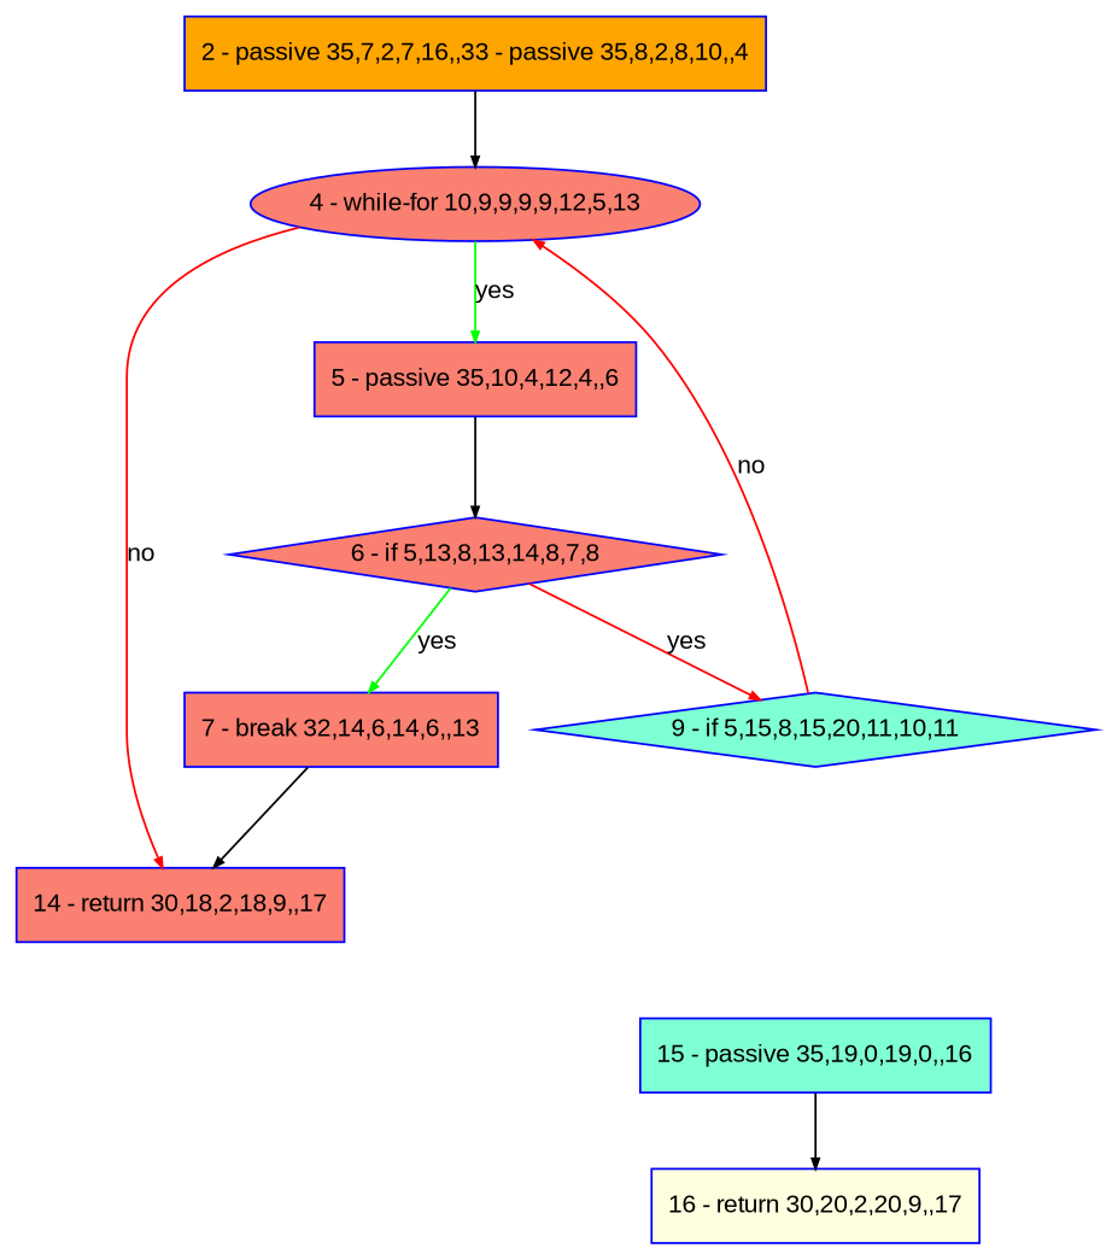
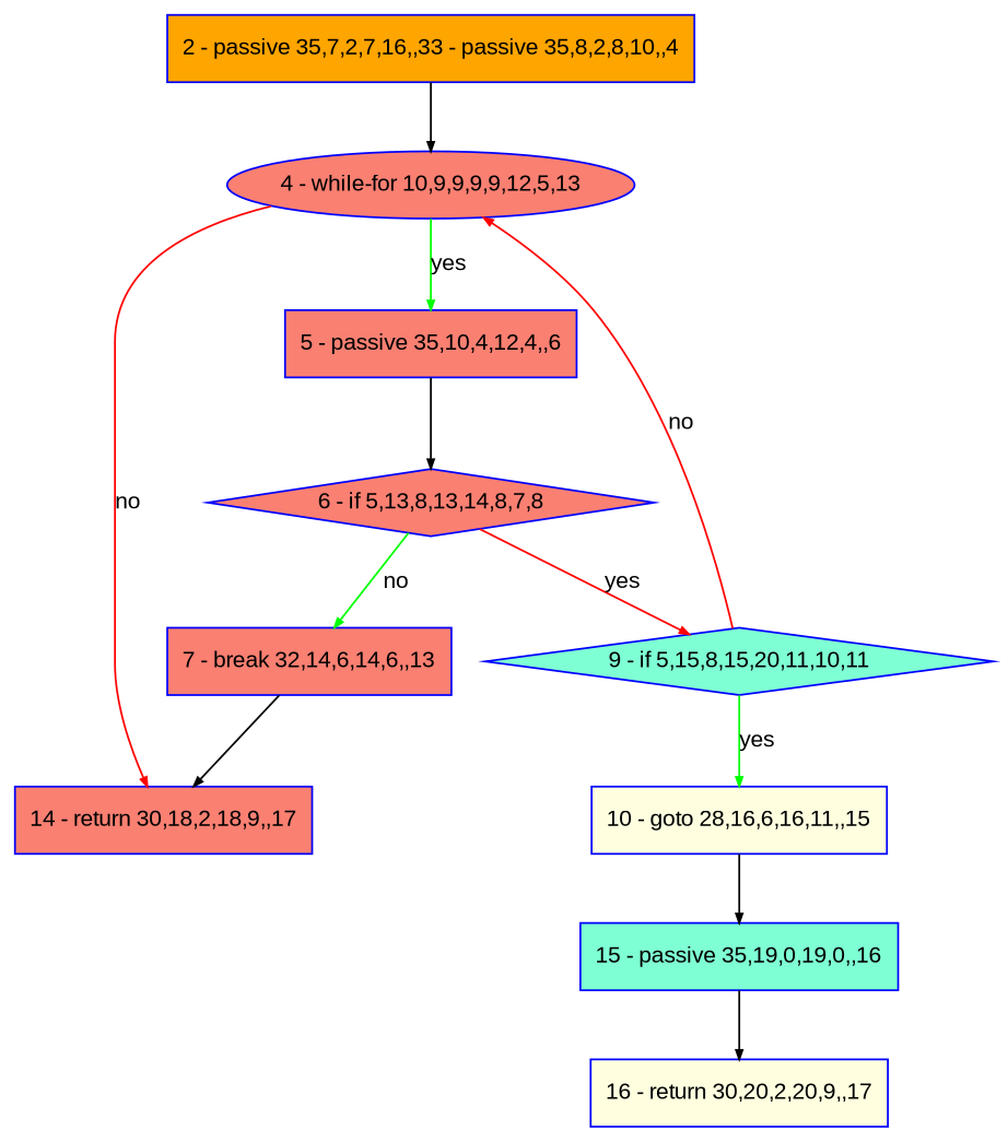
  digraph {
    bgcolor=white
    compound=true
    fillcolor="#FFFFCC"
    fontname=Arial
    fontsize=12
    pack=true
    packmode=clust
    style="rounded,filled"
    node [color="#0000ff" compound=true fillcolor=salmon fixedsize=false fontname=Arial fontsize=12 node_initialized=no shape=box style=filled]
    edge [arrowhead=normal arrowsize=0.5 arrowtail=none color="#000000" compound=true dir=forward fontcolor=black fontname=Arial fontsize=12]
    n1 [fillcolor=orange label="2 - passive 35,7,2,7,16,,33 - passive 35,8,2,8,10,,4"]
    n2 [label="4 - while-for 10,9,9,9,9,12,5,13" shape=oval]
    n3 [label="5 - passive 35,10,4,12,4,,6"]
    n4 [label="14 - return 30,18,2,18,9,,17"]
    n5 [label="6 - if 5,13,8,13,14,8,7,8" shape=diamond]
    n6 [label="7 - break 32,14,6,14,6,,13"]
    n7 [fillcolor=aquamarine label="9 - if 5,15,8,15,20,11,10,11" shape=diamond]
+   n8 [fillcolor=lightyellow label="10 - goto 28,16,6,16,11,,15"]
    n9 [fillcolor=aquamarine label="15 - passive 35,19,0,19,0,,16"]
    n10 [fillcolor=lightyellow label="16 - return 30,20,2,20,9,,17"]
    n1 -> n2
    n2 -> n3 [color="#00ff00" label=yes]
    n2 -> n4 [color="#ff0000" label=no]
    n3 -> n5
-   n5 -> n6 [color="#00ff00" label=yes]
+   n5 -> n6 [color="#00ff00" label=no]
    n5 -> n7 [color="#ff0000" label=yes]
    n6 -> n4
    n7 -> n2 [color="#ff0000" label=no]
+   n7 -> n8 [color="#00ff00" label=yes]
+   n8 -> n9
    n9 -> n10
  }
